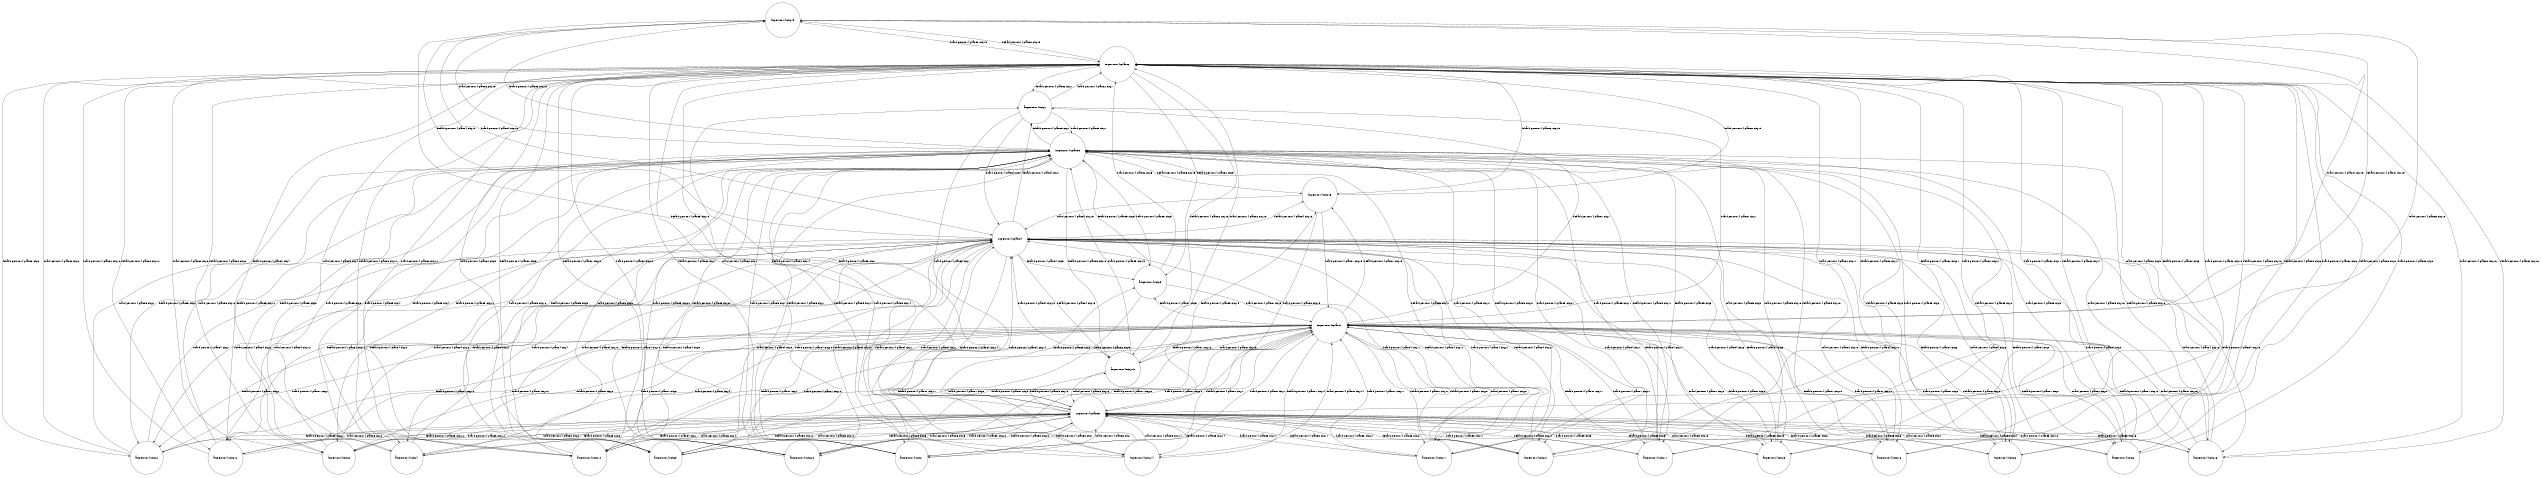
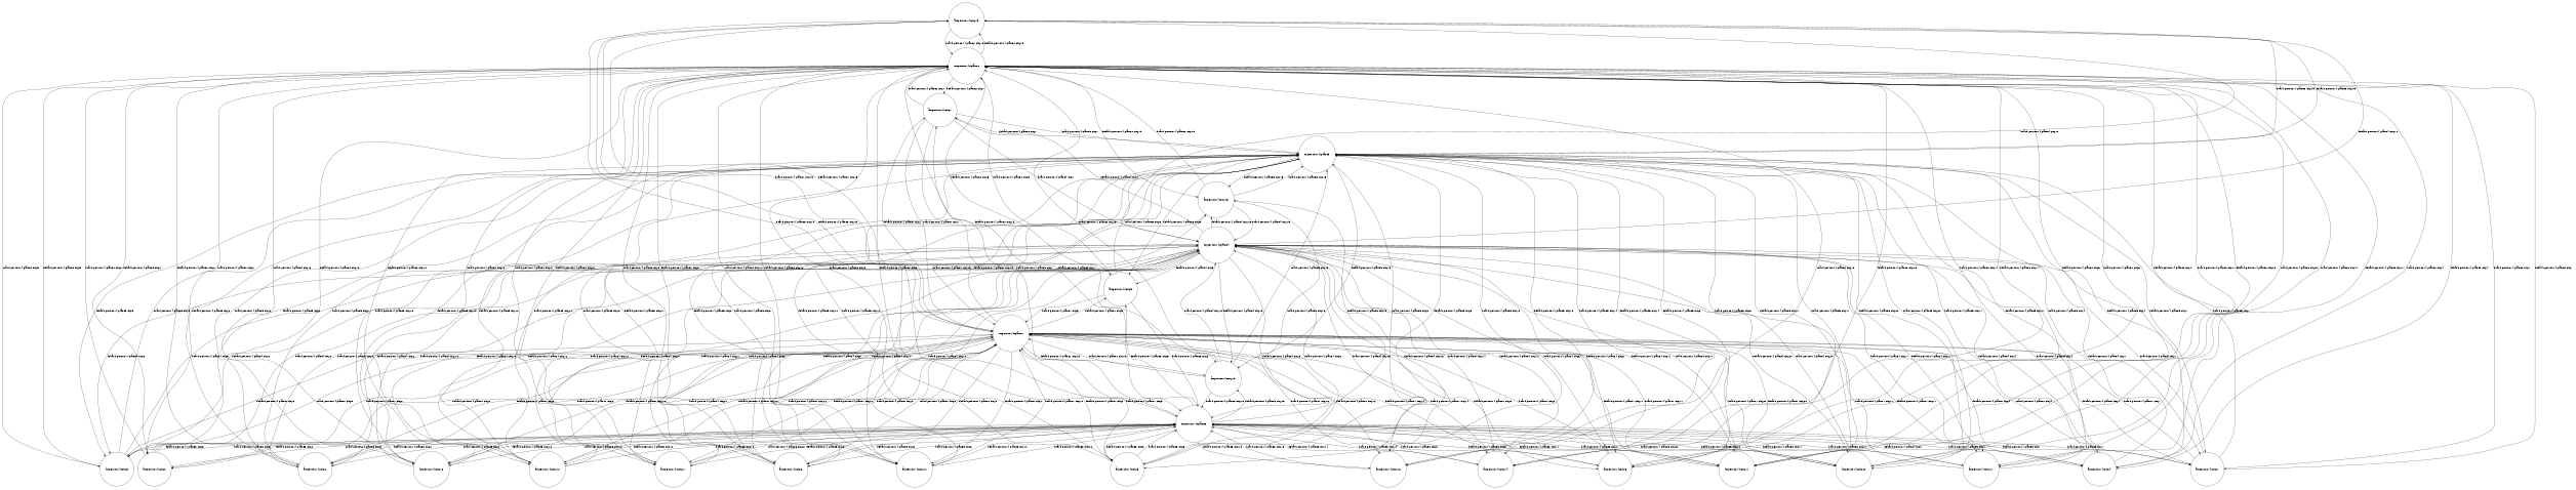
  digraph {
    node [color=black fillcolor=white fontcolor=black fontsize=14 shape=circle]
    edge [color=black style=solid]
    n1 [label=at_person14_city19]
    n2 [label=in_person14_plane2]
    n3 [label=in_person14_plane3]
    n4 [label=in_person14_plane1]
    n5 [label=in_person14_plane4]
    n6 [label=in_person14_plane5]
    n7 [label=at_person14_city20]
    n8 [label=at_person14_city17]
    n9 [label=at_person14_city0]
    n10 [label=at_person14_city2]
    n11 [label=at_person14_city12]
    n12 [label=at_person14_city8]
    n13 [label=at_person14_city4]
    n14 [label=at_person14_city1]
    n15 [label=at_person14_city10]
    n16 [label=at_person14_city3]
    n17 [label=at_person14_city16]
    n18 [label=at_person14_city14]
    n19 [label=at_person14_city6]
    n20 [label=at_person14_city9]
    n21 [label=at_person14_city18]
    n22 [label=at_person14_city21]
    n23 [label=at_person14_city11]
    n24 [label=at_person14_city13]
    n25 [label=at_person14_city5]
    n26 [label=at_person14_city15]
    n27 [label=at_person14_city7]
    n1 -> n2 [label="board person14 plane2 city19"]
    n1 -> n3 [label="board person14 plane3 city19"]
    n1 -> n4 [label="board person14 plane1 city19"]
    n1 -> n5 [label="board person14 plane4 city19"]
    n1 -> n6 [label="board person14 plane5 city19"]
    n2 -> n1 [label="debark person14 plane2 city19"]
    n2 -> n7 [label="debark person14 plane2 city20"]
    n2 -> n8 [label="debark person14 plane2 city17"]
    n2 -> n9 [label="debark person14 plane2 city0"]
    n2 -> n10 [label="debark person14 plane2 city2"]
    n2 -> n11 [label="debark person14 plane2 city12"]
    n2 -> n12 [label="debark person14 plane2 city8"]
    n2 -> n13 [label="debark person14 plane2 city4"]
    n2 -> n14 [label="debark person14 plane2 city1"]
    n2 -> n15 [label="debark person14 plane2 city10"]
    n2 -> n16 [label="debark person14 plane2 city3"]
    n2 -> n17 [label="debark person14 plane2 city16"]
    n2 -> n18 [label="debark person14 plane2 city14"]
    n2 -> n19 [label="debark person14 plane2 city6"]
    n2 -> n20 [label="debark person14 plane2 city9"]
    n2 -> n21 [label="debark person14 plane2 city18"]
    n2 -> n22 [label="debark person14 plane2 city21"]
    n2 -> n23 [label="debark person14 plane2 city11"]
    n2 -> n24 [label="debark person14 plane2 city13"]
    n2 -> n25 [label="debark person14 plane2 city5"]
    n2 -> n26 [label="debark person14 plane2 city15"]
    n2 -> n27 [label="debark person14 plane2 city7"]
    n3 -> n1 [label="debark person14 plane3 city19"]
    n3 -> n7 [label="debark person14 plane3 city20"]
    n3 -> n8 [label="debark person14 plane3 city17"]
    n3 -> n9 [label="debark person14 plane3 city0"]
    n3 -> n10 [label="debark person14 plane3 city2"]
    n3 -> n11 [label="debark person14 plane3 city12"]
    n3 -> n12 [label="debark person14 plane3 city8"]
    n3 -> n13 [label="debark person14 plane4 city7"]
    n3 -> n14 [label="debark person14 plane3 city1"]
    n3 -> n15 [label="debark person14 plane3 city10"]
    n3 -> n16 [label="debark person14 plane3 city3"]
    n3 -> n17 [label="debark person14 plane3 city16"]
    n3 -> n18 [label="debark person14 plane3 city14"]
    n3 -> n19 [label="debark person14 plane3 city6"]
    n3 -> n20 [label="debark person14 plane3 city9"]
    n3 -> n21 [label="debark person14 plane3 city18"]
    n3 -> n22 [label="debark person14 plane3 city21"]
    n3 -> n23 [label="debark person14 plane3 city11"]
    n3 -> n24 [label="debark person14 plane3 city13"]
    n3 -> n25 [label="debark person14 plane3 city5"]
    n3 -> n26 [label="debark person14 plane3 city15"]
    n3 -> n27 [label="debark person14 plane3 city7"]
    n4 -> n1 [label="debark person14 plane1 city19"]
    n4 -> n7 [label="debark person14 plane1 city20"]
    n4 -> n8 [label="debark person14 plane1 city17"]
    n4 -> n9 [label="debark person14 plane1 city0"]
    n4 -> n10 [label="debark person14 plane1 city2"]
    n4 -> n11 [label="debark person14 plane1 city12"]
    n4 -> n12 [label="debark person14 plane1 city8"]
    n4 -> n13 [label="debark person14 plane1 city4"]
    n4 -> n14 [label="debark person14 plane1 city1"]
    n4 -> n15 [label="debark person14 plane1 city11"]
    n4 -> n16 [label="debark person14 plane1 city3"]
    n4 -> n17 [label="debark person14 plane1 city16"]
    n4 -> n18 [label="debark person14 plane1 city14"]
    n4 -> n19 [label="debark person14 plane1 city6"]
    n4 -> n20 [label="debark person14 plane1 city9"]
    n4 -> n21 [label="debark person14 plane1 city18"]
    n4 -> n22 [label="debark person14 plane1 city21"]
    n4 -> n23 [label="debark person14 plane1 city11"]
    n4 -> n24 [label="debark person14 plane1 city13"]
    n4 -> n25 [label="debark person14 plane1 city5"]
    n4 -> n26 [label="debark person14 plane1 city15"]
    n4 -> n27 [label="debark person14 plane1 city7"]
    n5 -> n1 [label="debark person14 plane4 city19"]
    n5 -> n7 [label="debark person14 plane4 city20"]
    n5 -> n8 [label="debark person14 plane4 city17"]
    n5 -> n9 [label="debark person14 plane4 city0"]
    n5 -> n10 [label="debark person14 plane4 city2"]
    n5 -> n11 [label="debark person14 plane4 city12"]
    n5 -> n12 [label="debark person14 plane4 city8"]
    n5 -> n13 [label="debark person14 plane4 city4"]
    n5 -> n14 [label="debark person14 plane4 city1"]
    n5 -> n15 [label="debark person14 plane4 city10"]
    n5 -> n16 [label="debark person14 plane4 city3"]
    n5 -> n17 [label="debark person14 plane4 city16"]
    n5 -> n18 [label="debark person14 plane4 city14"]
    n5 -> n19 [label="debark person14 plane4 city6"]
    n5 -> n20 [label="debark person14 plane4 city9"]
    n5 -> n21 [label="debark person14 plane4 city18"]
    n5 -> n22 [label="debark person14 plane4 city21"]
    n5 -> n23 [label="debark person14 plane4 city11"]
    n5 -> n24 [label="debark person14 plane4 city13"]
    n5 -> n25 [label="debark person14 plane4 city5"]
    n5 -> n26 [label="debark person14 plane4 city15"]
    n5 -> n27 [label="debark person14 plane4 city7"]
    n6 -> n1 [label="debark person14 plane5 city19"]
    n6 -> n7 [label="debark person14 plane5 city20"]
    n6 -> n8 [label="debark person14 plane5 city17"]
    n6 -> n9 [label="debark person14 plane5 city0"]
    n6 -> n10 [label="debark person14 plane5 city2"]
    n6 -> n11 [label="debark person14 plane5 city12"]
    n6 -> n12 [label="debark person14 plane5 city8"]
    n6 -> n13 [label="debark person14 plane5 city4"]
    n6 -> n14 [label="debark person14 plane5 city1"]
    n6 -> n15 [label="debark person14 plane5 city10"]
    n6 -> n16 [label="debark person14 plane5 city3"]
    n6 -> n17 [label="debark person14 plane5 city16"]
    n6 -> n18 [label="debark person14 plane5 city14"]
    n6 -> n19 [label="debark person14 plane5 city6"]
    n6 -> n20 [label="debark person14 plane5 city9"]
    n6 -> n21 [label="debark person14 plane5 city18"]
    n6 -> n22 [label="debark person14 plane5 city21"]
    n6 -> n23 [label="debark person14 plane5 city11"]
    n6 -> n24 [label="debark person14 plane5 city13"]
    n6 -> n25 [label="debark person14 plane5 city5"]
    n6 -> n26 [label="debark person14 plane5 city15"]
    n6 -> n27 [label="debark person14 plane5 city7"]
    n7 -> n2 [label="board person14 plane2 city20"]
    n7 -> n3 [label="board person14 plane3 city20"]
    n7 -> n4 [label="board person14 plane1 city20"]
    n7 -> n5 [label="board person14 plane4 city20"]
    n7 -> n6 [label="board person14 plane5 city20"]
    n8 -> n2 [label="board person14 plane2 city17"]
    n8 -> n3 [label="board person14 plane3 city17"]
    n8 -> n4 [label="board person14 plane1 city17"]
    n8 -> n5 [label="board person14 plane4 city17"]
    n8 -> n6 [label="board person14 plane5 city17"]
    n9 -> n2 [label="board person14 plane2 city0"]
    n9 -> n3 [label="board person14 plane3 city0"]
    n9 -> n4 [label="board person14 plane1 city0"]
    n9 -> n5 [label="board person14 plane4 city0"]
    n9 -> n6 [label="board person14 plane5 city0"]
    n10 -> n2 [label="board person14 plane2 city2"]
    n10 -> n3 [label="board person14 plane3 city2"]
    n10 -> n4 [label="board person14 plane1 city2"]
    n10 -> n5 [label="board person14 plane4 city2"]
    n10 -> n6 [label="board person14 plane5 city2"]
    n11 -> n2 [label="board person14 plane2 city12"]
    n11 -> n3 [label="board person14 plane3 city12"]
    n11 -> n4 [label="board person14 plane1 city12"]
    n11 -> n5 [label="board person14 plane4 city12"]
    n11 -> n6 [label="board person14 plane5 city12"]
    n12 -> n2 [label="board person14 plane2 city8"]
    n12 -> n3 [label="board person14 plane3 city8"]
    n12 -> n4 [label="board person14 plane1 city8"]
    n12 -> n5 [label="board person14 plane4 city8"]
    n12 -> n6 [label="board person14 plane5 city8"]
    n13 -> n2 [label="board person14 plane2 city4"]
    n13 -> n3 [label="board person14 plane3 city4"]
    n13 -> n4 [label="board person14 plane1 city4"]
    n13 -> n5 [label="board person14 plane4 city4"]
    n13 -> n6 [label="board person14 plane5 city4"]
    n14 -> n2 [label="board person14 plane2 city1"]
    n14 -> n3 [label="board person14 plane3 city1"]
    n14 -> n4 [label="board person14 plane1 city1"]
    n14 -> n5 [label="board person14 plane4 city1"]
    n14 -> n6 [label="board person14 plane5 city1"]
    n15 -> n2 [label="board person14 plane2 city10"]
    n15 -> n3 [label="board person14 plane3 city10"]
    n15 -> n4 [label="board person14 plane1 city10"]
    n15 -> n5 [label="board person14 plane4 city10"]
    n15 -> n6 [label="board person14 plane5 city10"]
    n16 -> n2 [label="board person14 plane2 city3"]
    n16 -> n3 [label="board person14 plane3 city3"]
    n16 -> n4 [label="board person14 plane1 city3"]
    n16 -> n5 [label="board person14 plane4 city3"]
    n16 -> n6 [label="board person14 plane5 city3"]
    n17 -> n2 [label="board person14 plane2 city16"]
    n17 -> n3 [label="board person14 plane3 city16"]
    n17 -> n4 [label="board person14 plane1 city16"]
    n17 -> n5 [label="board person14 plane4 city16"]
    n17 -> n6 [label="board person14 plane5 city16"]
+   n18 -> n2 [label="board person14 plane2 city14"]
    n18 -> n3 [label="board person14 plane3 city14"]
    n18 -> n4 [label="board person14 plane1 city14"]
    n18 -> n5 [label="board person14 plane4 city14"]
    n18 -> n6 [label="board person14 plane5 city14"]
    n19 -> n2 [label="board person14 plane2 city6"]
    n19 -> n3 [label="board person14 plane3 city6"]
    n19 -> n4 [label="board person14 plane1 city6"]
    n19 -> n5 [label="board person14 plane4 city6"]
    n19 -> n6 [label="board person14 plane5 city6"]
    n20 -> n2 [label="board person14 plane2 city9"]
    n20 -> n3 [label="board person14 plane3 city9"]
    n20 -> n4 [label="board person14 plane1 city9"]
    n20 -> n5 [label="board person14 plane4 city9"]
    n20 -> n6 [label="board person14 plane5 city9"]
    n21 -> n2 [label="board person14 plane2 city18"]
    n21 -> n3 [label="board person14 plane3 city18"]
-   n21 -> n4 [label="board person14 plane1 city18"]
+   n21 -> n4 [label="board person14 plane4 city21"]
    n21 -> n5 [label="board person14 plane4 city18"]
    n21 -> n6 [label="board person14 plane5 city18"]
    n22 -> n2 [label="board person14 plane2 city21"]
    n22 -> n3 [label="board person14 plane3 city21"]
    n22 -> n4 [label="board person14 plane1 city21"]
    n22 -> n5 [label="board person14 plane4 city21"]
    n22 -> n6 [label="board person14 plane5 city21"]
    n23 -> n2 [label="board person14 plane2 city11"]
    n23 -> n3 [label="board person14 plane3 city11"]
    n23 -> n4 [label="board person14 plane1 city11"]
    n23 -> n5 [label="board person14 plane4 city11"]
    n23 -> n6 [label="board person14 plane5 city11"]
    n24 -> n2 [label="board person14 plane2 city13"]
    n24 -> n3 [label="board person14 plane3 city13"]
    n24 -> n4 [label="board person14 plane1 city13"]
    n24 -> n5 [label="board person14 plane4 city13"]
    n24 -> n6 [label="board person14 plane5 city13"]
    n25 -> n2 [label="board person14 plane2 city5"]
    n25 -> n3 [label="board person14 plane3 city5"]
    n25 -> n4 [label="board person14 plane1 city5"]
    n25 -> n6 [label="board person14 plane5 city5"]
    n26 -> n2 [label="board person14 plane2 city15"]
    n26 -> n3 [label="board person14 plane3 city15"]
    n26 -> n4 [label="board person14 plane1 city15"]
    n26 -> n5 [label="board person14 plane4 city15"]
+   n26 -> n6 [label="board person14 plane5 city15"]
    n27 -> n2 [label="board person14 plane2 city7"]
    n27 -> n3 [label="board person14 plane3 city7"]
    n27 -> n4 [label="board person14 plane1 city7"]
    n27 -> n5 [label="board person14 plane4 city7"]
    n27 -> n6 [label="board person14 plane5 city7"]
  }
